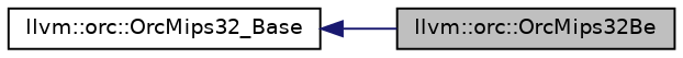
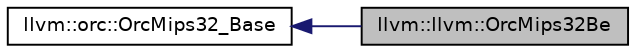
  digraph {
    rankdir=LR
    node [color=black fontname=Helvetica fontsize=10 shape=box]
-   n1 [fillcolor=grey75 fontcolor=black height=0.2 label="llvm::orc::OrcMips32Be" style=filled width=0.4]
+   n1 [fillcolor=grey75 fontcolor=black height=0.2 label="llvm::llvm::OrcMips32Be" style=filled width=0.4]
    n2 [height=0.2 label="llvm::orc::OrcMips32_Base" width=0.4]
    n2 -> n1 [color=midnightblue dir=back fontname=Helvetica fontsize=10 labelfontname=Helvetica labelfontsize=10 style=solid]
  }
